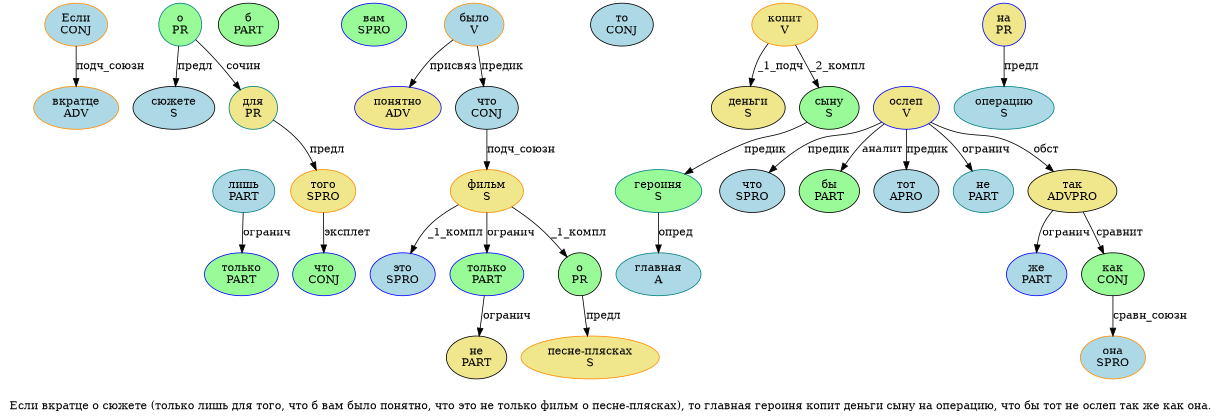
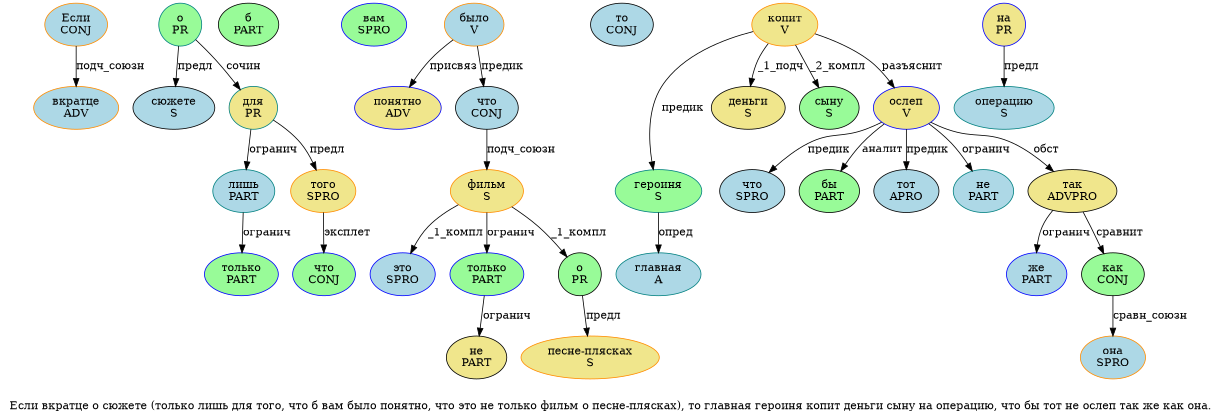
  digraph {
    label="Если вкратце о сюжете (только лишь для того, что б вам было понятно, что это не только фильм о песне-плясках), то главная героиня копит деньги сыну на операцию, что бы тот не ослеп так же как она."
    node [color=black fillcolor=lightblue penwidth=1 shape=ellipse style=filled]
    n1 [color=darkorange label="Если\nCONJ"]
    n2 [color=darkorange label="вкратце\nADV"]
    n3 [color=teal fillcolor=palegreen label="о\nPR"]
    n4 [label="сюжете\nS"]
    n5 [color=teal fillcolor=khaki label="для\nPR"]
    n6 [color=teal label="лишь\nPART"]
    n7 [color=darkorange fillcolor=khaki label="того\nSPRO"]
    n8 [color=blue fillcolor=palegreen label="только\nPART"]
    n9 [color=blue fillcolor=palegreen label="что\nCONJ"]
    n10 [fillcolor=palegreen label="б\nPART"]
    n11 [color=blue fillcolor=palegreen label="вам\nSPRO"]
    n12 [color=darkorange label="было\nV"]
    n13 [color=blue fillcolor=khaki label="понятно\nADV"]
    n14 [label="что\nCONJ"]
    n15 [color=darkorange fillcolor=khaki label="фильм\nS"]
    n16 [color=blue label="это\nSPRO"]
    n17 [color=blue fillcolor=palegreen label="только\nPART"]
    n18 [fillcolor=palegreen label="о\nPR"]
    n19 [fillcolor=khaki label="не\nPART"]
    n20 [color=darkorange fillcolor=khaki label="песне-плясках\nS"]
    n21 [label="то\nCONJ"]
    n22 [color=teal label="главная\nA"]
    n23 [color=teal fillcolor=palegreen label="героиня\nS"]
    n24 [color=darkorange fillcolor=khaki label="копит\nV"]
    n25 [fillcolor=khaki label="деньги\nS"]
    n26 [fillcolor=palegreen label="сыну\nS"]
    n27 [color=blue fillcolor=khaki label="ослеп\nV"]
    n28 [color=blue fillcolor=khaki label="на\nPR"]
    n29 [color=teal label="операцию\nS"]
    n30 [label="что\nSPRO"]
    n31 [fillcolor=palegreen label="бы\nPART"]
    n32 [label="тот\nAPRO"]
    n33 [color=teal label="не\nPART"]
    n34 [fillcolor=khaki label="так\nADVPRO"]
    n35 [color=blue label="же\nPART"]
    n36 [fillcolor=palegreen label="как\nCONJ"]
    n37 [color=darkorange label="она\nSPRO"]
    n1 -> n2 [label="подч_союзн"]
    n3 -> n4 [label="предл"]
    n3 -> n5 [label="сочин"]
+   n5 -> n6 [label="огранич"]
    n5 -> n7 [label="предл"]
    n6 -> n8 [label="огранич"]
    n7 -> n9 [label="эксплет"]
    n12 -> n13 [label="присвяз"]
    n12 -> n14 [label="предик"]
    n14 -> n15 [label="подч_союзн"]
    n15 -> n16 [label="_1_компл"]
    n15 -> n17 [label="огранич"]
    n15 -> n18 [label="_1_компл"]
    n17 -> n19 [label="огранич"]
    n18 -> n20 [label="предл"]
    n23 -> n22 [label="опред"]
-   n26 -> n23 [label="предик"]
+   n24 -> n23 [label="предик"]
    n24 -> n25 [label="_1_подч"]
    n24 -> n26 [label="_2_компл"]
+   n24 -> n27 [label="разъяснит"]
    n27 -> n30 [label="предик"]
    n27 -> n31 [label="аналит"]
    n27 -> n32 [label="предик"]
    n27 -> n33 [label="огранич"]
    n27 -> n34 [label="обст"]
    n28 -> n29 [label="предл"]
    n34 -> n35 [label="огранич"]
    n34 -> n36 [label="сравнит"]
    n36 -> n37 [label="сравн_союзн"]
  }
